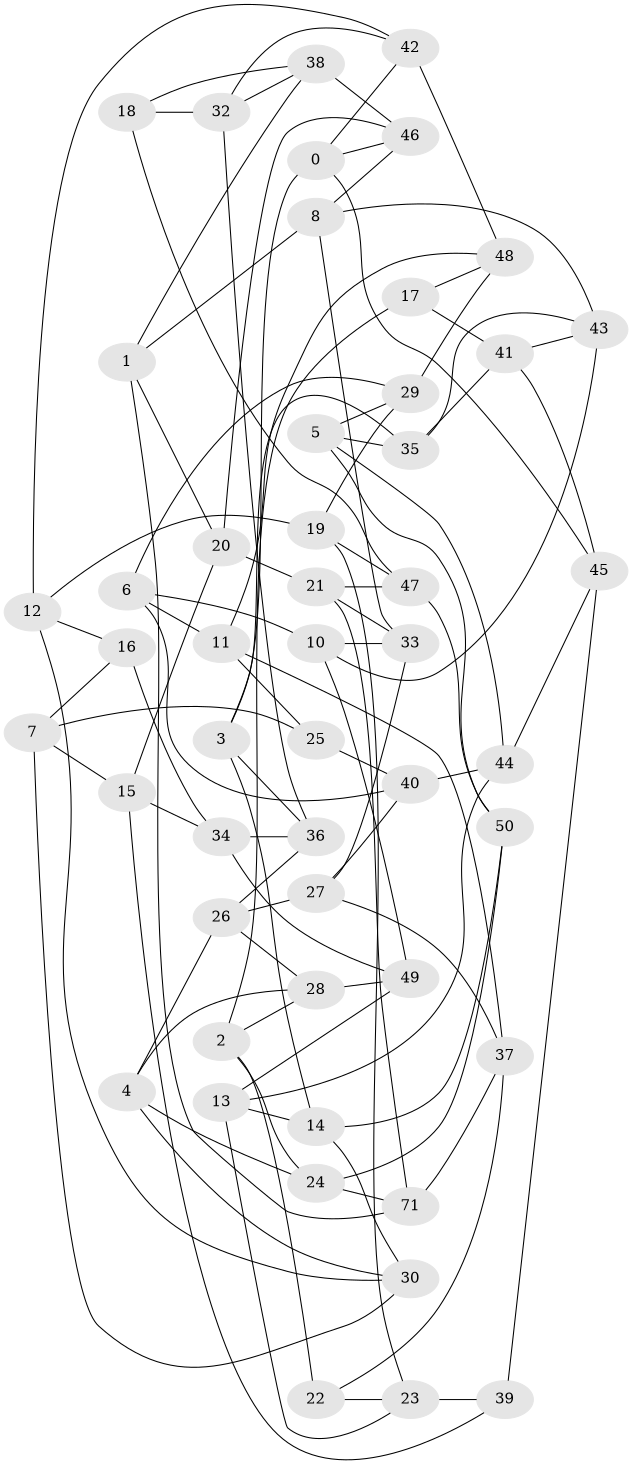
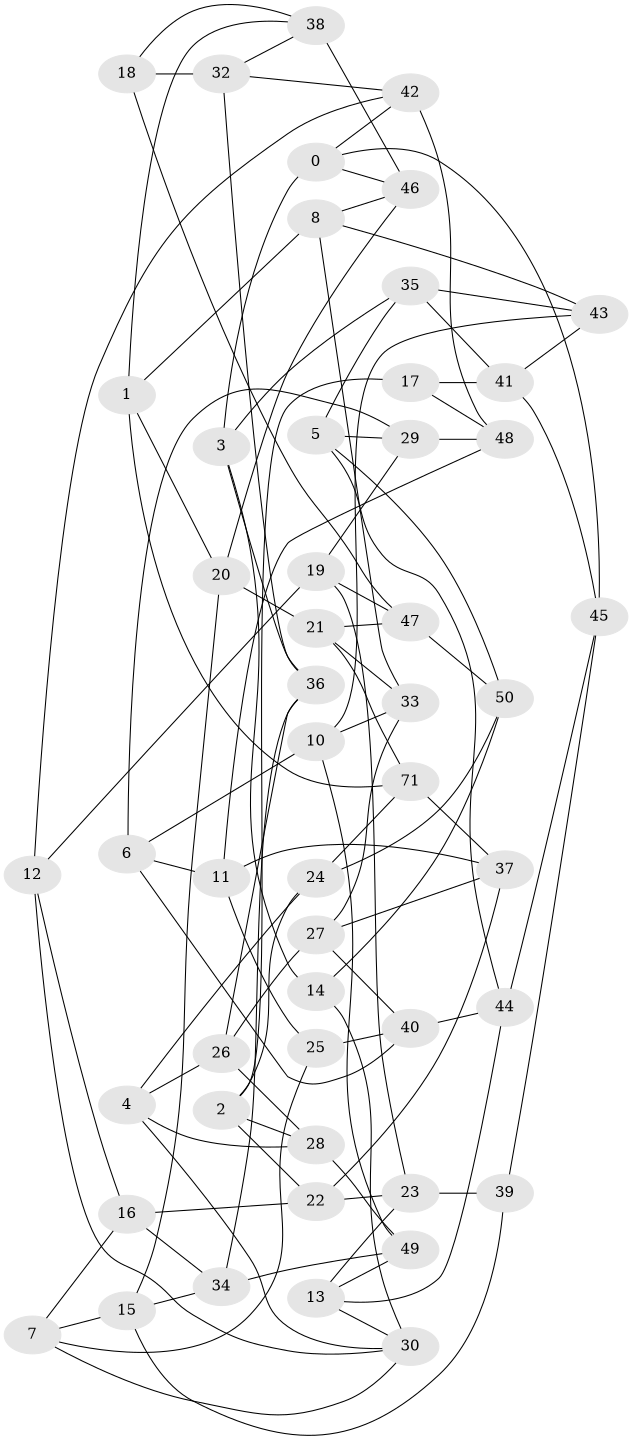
  graph {
    rankdir=LR
    node [color=gray90 style=filled]
    1
    8
    20
    n4 [label=71]
    38
    33
    43
    46
    21
    37
    2
    17
    22
    24
    28
    48
    41
    23
    50
    49
    n21 [label=0]
    3
    14
    35
    36
    42
    45
    30
    4
    26
    27
    5
    29
    44
    6
    10
    11
    40
    25
    7
    15
    16
    34
    39
    12
    19
    47
    13
    18
    32
    1 -- 8
    1 -- 20
    1 -- n4
    1 -- 38
    8 -- 33
    8 -- 43
    8 -- 46
    20 -- 46
    20 -- 21
    n4 -- 37
    38 -- 46
    21 -- n4
    21 -- 33
    21 -- 47
    2 -- 17
    2 -- 22
    2 -- 24
    2 -- 28
    17 -- 48
    17 -- 41
    22 -- 37
    22 -- 23
    24 -- n4
    24 -- 50
    28 -- 49
    41 -- 43
    41 -- 45
    23 -- 39
    n21 -- 46
    n21 -- 42
    n21 -- 45
    3 -- n21
    3 -- 14
    3 -- 35
    3 -- 36
    14 -- 50
    14 -- 30
    35 -- 43
    35 -- 41
    42 -- 48
    4 -- 24
    4 -- 28
    4 -- 30
    4 -- 26
    26 -- 28
    26 -- 36
    26 -- 27
    27 -- 33
    27 -- 37
    27 -- 40
    5 -- 50
    5 -- 35
    5 -- 29
    5 -- 44
    29 -- 48
    44 -- 45
    6 -- 29
    6 -- 10
    6 -- 11
    6 -- 40
    10 -- 33
    10 -- 43
    10 -- 49
    11 -- 37
    11 -- 48
    11 -- 25
    40 -- 44
    25 -- 40
    7 -- 30
    7 -- 25
    7 -- 15
    7 -- 16
    15 -- 20
    15 -- 34
    15 -- 39
+   16 -- 22
    16 -- 34
    34 -- 49
    34 -- 36
    39 -- 45
    12 -- 42
    12 -- 30
    12 -- 16
    12 -- 19
    19 -- 23
    19 -- 29
    19 -- 47
    47 -- 50
    13 -- 23
    13 -- 49
-   13 -- 14
+   13 -- 30
    13 -- 44
    18 -- 38
    18 -- 47
    18 -- 32
    32 -- 38
    32 -- 36
    32 -- 42
  }
